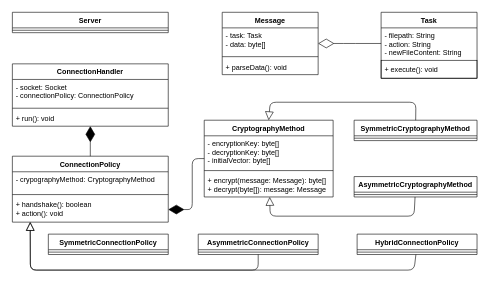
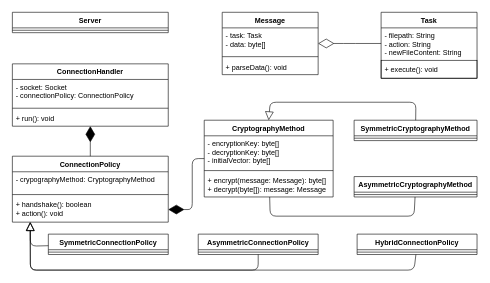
  <mxCell id="0" />
  <mxCell id="1" parent="0" />
  <mxCell id="2" value="Server" style="swimlane;fontStyle=1;align=center;verticalAlign=top;childLayout=stackLayout;horizontal=1;startSize=26;horizontalStack=0;resizeParent=1;resizeParentMax=0;resizeLast=0;collapsible=1;marginBottom=0;" parent="1" vertex="1"><mxGeometry x="20" y="20" width="260" height="34" as="geometry" /></mxCell>
  <mxCell id="3" value="" style="line;strokeWidth=1;fillColor=none;align=left;verticalAlign=middle;spacingTop=-1;spacingLeft=3;spacingRight=3;rotatable=0;labelPosition=right;points=[];portConstraint=eastwest;" parent="2" vertex="1"><mxGeometry y="26" width="260" height="8" as="geometry" /></mxCell>
  <mxCell id="4" value="ConnectionHandler" style="swimlane;fontStyle=1;align=center;verticalAlign=top;childLayout=stackLayout;horizontal=1;startSize=26;horizontalStack=0;resizeParent=1;resizeParentMax=0;resizeLast=0;collapsible=1;marginBottom=0;" parent="1" vertex="1"><mxGeometry x="20" y="106" width="260" height="104" as="geometry" /></mxCell>
  <mxCell id="5" value="- socket: Socket&#10;- connectionPolicy: ConnectionPolicy&#10;" style="text;strokeColor=none;fillColor=none;align=left;verticalAlign=top;spacingLeft=4;spacingRight=4;overflow=hidden;rotatable=0;points=[[0,0.5],[1,0.5]];portConstraint=eastwest;" parent="4" vertex="1"><mxGeometry y="26" width="260" height="44" as="geometry" /></mxCell>
  <mxCell id="6" value="" style="line;strokeWidth=1;fillColor=none;align=left;verticalAlign=middle;spacingTop=-1;spacingLeft=3;spacingRight=3;rotatable=0;labelPosition=right;points=[];portConstraint=eastwest;" parent="4" vertex="1"><mxGeometry y="70" width="260" height="8" as="geometry" /></mxCell>
  <mxCell id="7" value="+ run(): void" style="text;strokeColor=none;fillColor=none;align=left;verticalAlign=top;spacingLeft=4;spacingRight=4;overflow=hidden;rotatable=0;points=[[0,0.5],[1,0.5]];portConstraint=eastwest;" parent="4" vertex="1"><mxGeometry y="78" width="260" height="26" as="geometry" /></mxCell>
  <mxCell id="8" value="ConnectionPolicy" style="swimlane;fontStyle=1;align=center;verticalAlign=top;childLayout=stackLayout;horizontal=1;startSize=26;horizontalStack=0;resizeParent=1;resizeParentMax=0;resizeLast=0;collapsible=1;marginBottom=0;" parent="1" vertex="1"><mxGeometry x="20" y="260" width="260" height="110" as="geometry" /></mxCell>
  <mxCell id="9" value="- crypographyMethod: CryptographyMethod" style="text;strokeColor=none;fillColor=none;align=left;verticalAlign=top;spacingLeft=4;spacingRight=4;overflow=hidden;rotatable=0;points=[[0,0.5],[1,0.5]];portConstraint=eastwest;" parent="8" vertex="1"><mxGeometry y="26" width="260" height="34" as="geometry" /></mxCell>
  <mxCell id="10" value="" style="line;strokeWidth=1;fillColor=none;align=left;verticalAlign=middle;spacingTop=-1;spacingLeft=3;spacingRight=3;rotatable=0;labelPosition=right;points=[];portConstraint=eastwest;" parent="8" vertex="1"><mxGeometry y="60" width="260" height="8" as="geometry" /></mxCell>
  <mxCell id="11" value="+ handshake(): boolean&#10;+ action(): void&#10;" style="text;strokeColor=none;fillColor=none;align=left;verticalAlign=top;spacingLeft=4;spacingRight=4;overflow=hidden;rotatable=0;points=[[0,0.5],[1,0.5]];portConstraint=eastwest;" parent="8" vertex="1"><mxGeometry y="68" width="260" height="42" as="geometry" /></mxCell>
  <mxCell id="12" value="AsymmetricConnectionPolicy" style="swimlane;fontStyle=1;align=center;verticalAlign=top;childLayout=stackLayout;horizontal=1;startSize=26;horizontalStack=0;resizeParent=1;resizeParentMax=0;resizeLast=0;collapsible=1;marginBottom=0;" parent="1" vertex="1"><mxGeometry x="330" y="390" width="200" height="34" as="geometry" /></mxCell>
  <mxCell id="13" value="" style="line;strokeWidth=1;fillColor=none;align=left;verticalAlign=middle;spacingTop=-1;spacingLeft=3;spacingRight=3;rotatable=0;labelPosition=right;points=[];portConstraint=eastwest;" parent="12" vertex="1"><mxGeometry y="26" width="200" height="8" as="geometry" /></mxCell>
  <mxCell id="14" value="SymmetricConnectionPolicy" style="swimlane;fontStyle=1;align=center;verticalAlign=top;childLayout=stackLayout;horizontal=1;startSize=26;horizontalStack=0;resizeParent=1;resizeParentMax=0;resizeLast=0;collapsible=1;marginBottom=0;" parent="1" vertex="1"><mxGeometry x="80" y="390" width="200" height="34" as="geometry" /></mxCell>
  <mxCell id="15" value="" style="line;strokeWidth=1;fillColor=none;align=left;verticalAlign=middle;spacingTop=-1;spacingLeft=3;spacingRight=3;rotatable=0;labelPosition=right;points=[];portConstraint=eastwest;" parent="14" vertex="1"><mxGeometry y="26" width="200" height="8" as="geometry" /></mxCell>
  <mxCell id="16" value="HybridConnectionPolicy" style="swimlane;fontStyle=1;align=center;verticalAlign=top;childLayout=stackLayout;horizontal=1;startSize=26;horizontalStack=0;resizeParent=1;resizeParentMax=0;resizeLast=0;collapsible=1;marginBottom=0;" parent="1" vertex="1"><mxGeometry x="595" y="390" width="200" height="34" as="geometry"><mxRectangle x="450" y="480" width="170" height="26" as="alternateBounds" /></mxGeometry></mxCell>
  <mxCell id="17" value="" style="line;strokeWidth=1;fillColor=none;align=left;verticalAlign=middle;spacingTop=-1;spacingLeft=3;spacingRight=3;rotatable=0;labelPosition=right;points=[];portConstraint=eastwest;" parent="16" vertex="1"><mxGeometry y="26" width="200" height="8" as="geometry" /></mxCell>
  <mxCell id="18" value="Message" style="swimlane;fontStyle=1;align=center;verticalAlign=top;childLayout=stackLayout;horizontal=1;startSize=26;horizontalStack=0;resizeParent=1;resizeParentMax=0;resizeLast=0;collapsible=1;marginBottom=0;" parent="1" vertex="1"><mxGeometry x="370" y="20" width="160" height="104" as="geometry" /></mxCell>
  <mxCell id="19" value="- task: Task&#10;- data: byte[]" style="text;strokeColor=none;fillColor=none;align=left;verticalAlign=top;spacingLeft=4;spacingRight=4;overflow=hidden;rotatable=0;points=[[0,0.5],[1,0.5]];portConstraint=eastwest;" parent="18" vertex="1"><mxGeometry y="26" width="160" height="44" as="geometry" /></mxCell>
  <mxCell id="20" value="" style="line;strokeWidth=1;fillColor=none;align=left;verticalAlign=middle;spacingTop=-1;spacingLeft=3;spacingRight=3;rotatable=0;labelPosition=right;points=[];portConstraint=eastwest;" parent="18" vertex="1"><mxGeometry y="70" width="160" height="8" as="geometry" /></mxCell>
  <mxCell id="21" value="+ parseData(): void" style="text;strokeColor=none;fillColor=none;align=left;verticalAlign=top;spacingLeft=4;spacingRight=4;overflow=hidden;rotatable=0;points=[[0,0.5],[1,0.5]];portConstraint=eastwest;" parent="18" vertex="1"><mxGeometry y="78" width="160" height="26" as="geometry" /></mxCell>
  <mxCell id="22" value="Task" style="swimlane;fontStyle=1;align=center;verticalAlign=top;childLayout=stackLayout;horizontal=1;startSize=26;horizontalStack=0;resizeParent=1;resizeParentMax=0;resizeLast=0;collapsible=1;marginBottom=0;" parent="1" vertex="1"><mxGeometry x="635" y="20" width="160" height="110" as="geometry"><mxRectangle x="320" y="270" width="60" height="26" as="alternateBounds" /></mxGeometry></mxCell>
  <mxCell id="23" value="- filepath: String&#10;- action: String&#10;- newFileContent: String" style="text;strokeColor=none;fillColor=none;align=left;verticalAlign=top;spacingLeft=4;spacingRight=4;overflow=hidden;rotatable=0;points=[[0,0.5],[1,0.5]];portConstraint=eastwest;" parent="22" vertex="1"><mxGeometry y="26" width="160" height="54" as="geometry" /></mxCell>
  <mxCell id="24" value="+ execute(): void" style="text;align=left;verticalAlign=middle;spacingLeft=4;spacingRight=4;overflow=hidden;rotatable=0;points=[[0,0.5],[1,0.5]];portConstraint=eastwest;labelBackgroundColor=none;strokeColor=#000000;" vertex="1" parent="22"><mxGeometry y="80" width="160" height="30" as="geometry" /></mxCell>
+ <mxCell id="25" value="" style="edgeStyle=none;html=1;endSize=12;endArrow=block;endFill=0;strokeWidth=1;fontSize=15;entryX=0.115;entryY=1.008;entryDx=0;entryDy=0;entryPerimeter=0;" parent="1" source="14" target="11" edge="1"><mxGeometry width="160" relative="1" as="geometry"><mxPoint x="98" y="472" as="sourcePoint" /><mxPoint x="50" y="371" as="targetPoint" /><Array as="points"><mxPoint x="50" y="410" /></Array></mxGeometry></mxCell>
  <mxCell id="26" value="" style="edgeStyle=none;html=1;endSize=12;endArrow=block;endFill=0;strokeWidth=1;fontSize=15;entryX=0.114;entryY=0.995;entryDx=0;entryDy=0;entryPerimeter=0;" parent="1" source="12" target="11" edge="1"><mxGeometry width="160" relative="1" as="geometry"><mxPoint x="624" y="440" as="sourcePoint" /><mxPoint x="50" y="372" as="targetPoint" /><Array as="points"><mxPoint x="430" y="450" /><mxPoint x="50" y="450" /></Array></mxGeometry></mxCell>
  <mxCell id="27" value="" style="edgeStyle=none;html=1;endSize=12;endArrow=block;endFill=0;strokeWidth=1;fontSize=15;entryX=0.115;entryY=0.995;entryDx=0;entryDy=0;entryPerimeter=0;" parent="1" source="16" target="11" edge="1"><mxGeometry width="160" relative="1" as="geometry"><mxPoint x="750" y="284" as="sourcePoint" /><mxPoint x="50" y="372" as="targetPoint" /><Array as="points"><mxPoint x="690" y="450" /><mxPoint x="50" y="450" /></Array></mxGeometry></mxCell>
  <mxCell id="28" value="" style="html=1;endArrow=diamondThin;endFill=0;edgeStyle=elbowEdgeStyle;elbow=vertical;endSize=24;strokeWidth=1;fontSize=15;" parent="1" source="22" target="18" edge="1"><mxGeometry width="160" relative="1" as="geometry"><mxPoint x="310" y="230" as="sourcePoint" /><mxPoint x="470" y="230" as="targetPoint" /></mxGeometry></mxCell>
  <mxCell id="29" value="CryptographyMethod" style="swimlane;fontStyle=1;align=center;verticalAlign=top;childLayout=stackLayout;horizontal=1;startSize=26;horizontalStack=0;resizeParent=1;resizeParentMax=0;resizeLast=0;collapsible=1;marginBottom=0;labelBackgroundColor=none;strokeColor=#000000;html=0;" vertex="1" parent="1"><mxGeometry x="340" y="200" width="215" height="128" as="geometry" /></mxCell>
  <mxCell id="30" value="- encryptionKey: byte[]&#10;- decryptionKey: byte[]&#10;- initialVector: byte[]" style="text;strokeColor=none;fillColor=none;align=left;verticalAlign=top;spacingLeft=4;spacingRight=4;overflow=hidden;rotatable=0;points=[[0,0.5],[1,0.5]];portConstraint=eastwest;" vertex="1" parent="29"><mxGeometry y="26" width="215" height="54" as="geometry" /></mxCell>
  <mxCell id="31" value="" style="line;strokeWidth=1;fillColor=none;align=left;verticalAlign=middle;spacingTop=-1;spacingLeft=3;spacingRight=3;rotatable=0;labelPosition=right;points=[];portConstraint=eastwest;" vertex="1" parent="29"><mxGeometry y="80" width="215" height="8" as="geometry" /></mxCell>
  <mxCell id="32" value="+ encrypt(message: Message): byte[]&#10;+ decrypt(byte[]): message: Message" style="text;strokeColor=none;fillColor=none;align=left;verticalAlign=top;spacingLeft=4;spacingRight=4;overflow=hidden;rotatable=0;points=[[0,0.5],[1,0.5]];portConstraint=eastwest;" vertex="1" parent="29"><mxGeometry y="88" width="215" height="40" as="geometry" /></mxCell>
  <mxCell id="33" value="AsymmetricCryptographyMethod" style="swimlane;fontStyle=1;align=center;verticalAlign=top;childLayout=stackLayout;horizontal=1;startSize=26;horizontalStack=0;resizeParent=1;resizeParentMax=0;resizeLast=0;collapsible=1;marginBottom=0;labelBackgroundColor=none;strokeColor=#000000;html=0;" vertex="1" parent="1"><mxGeometry x="590" y="294" width="205" height="34" as="geometry" /></mxCell>
  <mxCell id="34" value="" style="line;strokeWidth=1;fillColor=none;align=left;verticalAlign=middle;spacingTop=-1;spacingLeft=3;spacingRight=3;rotatable=0;labelPosition=right;points=[];portConstraint=eastwest;" vertex="1" parent="33"><mxGeometry y="26" width="205" height="8" as="geometry" /></mxCell>
  <mxCell id="35" value="SymmetricCryptographyMethod" style="swimlane;fontStyle=1;align=center;verticalAlign=top;childLayout=stackLayout;horizontal=1;startSize=26;horizontalStack=0;resizeParent=1;resizeParentMax=0;resizeLast=0;collapsible=1;marginBottom=0;labelBackgroundColor=none;strokeColor=#000000;html=0;" vertex="1" parent="1"><mxGeometry x="590" y="200" width="205" height="34" as="geometry" /></mxCell>
  <mxCell id="36" value="" style="line;strokeWidth=1;fillColor=none;align=left;verticalAlign=middle;spacingTop=-1;spacingLeft=3;spacingRight=3;rotatable=0;labelPosition=right;points=[];portConstraint=eastwest;" vertex="1" parent="35"><mxGeometry y="26" width="205" height="8" as="geometry" /></mxCell>
  <mxCell id="37" value="" style="edgeStyle=none;html=1;endSize=12;endArrow=block;endFill=0;entryX=0.5;entryY=0;entryDx=0;entryDy=0;" edge="1" parent="1" source="35" target="29"><mxGeometry width="160" relative="1" as="geometry"><mxPoint x="475" y="180" as="sourcePoint" /><mxPoint x="635" y="180" as="targetPoint" /><Array as="points"><mxPoint x="693" y="170" /><mxPoint x="450" y="170" /></Array></mxGeometry></mxCell>
- <mxCell id="38" value="" style="edgeStyle=none;html=1;endSize=12;endArrow=block;endFill=0;" edge="1" parent="1" source="33" target="29"><mxGeometry width="160" relative="1" as="geometry"><mxPoint x="678" y="360" as="sourcePoint" /><mxPoint x="360" y="310" as="targetPoint" /><Array as="points"><mxPoint x="690" y="360" /><mxPoint x="450" y="360" /></Array></mxGeometry></mxCell>
+ <mxCell id="38" value="" style="edgeStyle=none;html=1;endSize=12;endArrow=none;endFill=0;" edge="1" parent="1" source="33" target="29"><mxGeometry width="160" relative="1" as="geometry"><mxPoint x="678" y="360" as="sourcePoint" /><mxPoint x="360" y="310" as="targetPoint" /><Array as="points"><mxPoint x="690" y="360" /><mxPoint x="450" y="360" /></Array></mxGeometry></mxCell>
  <mxCell id="39" value="" style="endArrow=diamondThin;endFill=1;endSize=24;html=1;entryX=1;entryY=0.5;entryDx=0;entryDy=0;" edge="1" parent="1" source="29" target="11"><mxGeometry width="160" relative="1" as="geometry"><mxPoint x="320" y="230" as="sourcePoint" /><mxPoint x="430" y="240" as="targetPoint" /><Array as="points"><mxPoint x="320" y="264" /><mxPoint x="320" y="349" /></Array></mxGeometry></mxCell>
  <mxCell id="40" value="" style="endArrow=diamondThin;endFill=1;endSize=24;html=1;" edge="1" parent="1" source="8" target="4"><mxGeometry width="160" relative="1" as="geometry"><mxPoint x="150" y="230" as="sourcePoint" /><mxPoint x="310" y="230" as="targetPoint" /></mxGeometry></mxCell>
